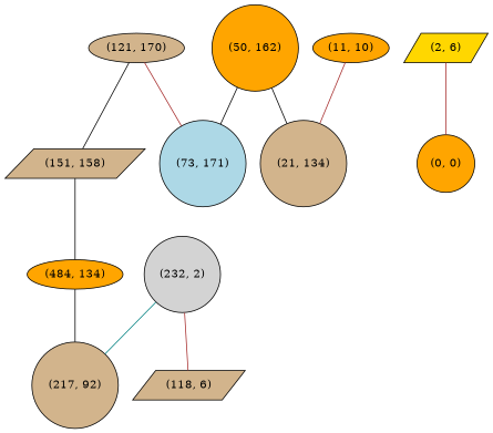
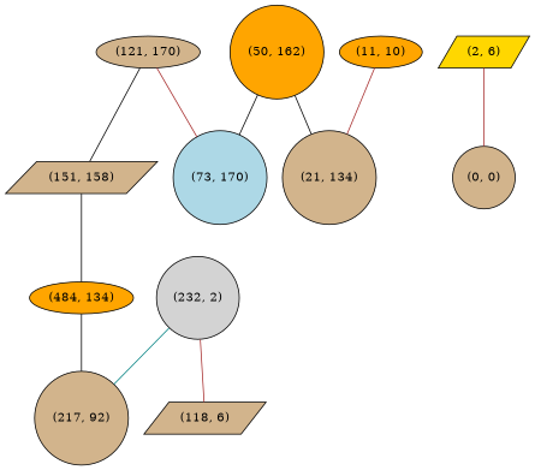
  graph {
    node [fillcolor=tan shape=circle style=filled]
    edge [color=black weight=1]
    "(121, 170)" [shape=ellipse]
    "(151, 158)" [shape=parallelogram]
-   "(73, 170)" [fillcolor=lightblue label="(73, 171)"]
+   "(73, 170)" [fillcolor=lightblue]
    n4 [fillcolor=orange label="(484, 134)" shape=ellipse]
    "(217, 92)"
    "(2, 6)" [fillcolor=gold shape=parallelogram]
-   "(0, 0)" [fillcolor=orange]
+   "(0, 0)"
    "(118, 6)" [shape=parallelogram]
    "(232, 2)" [fillcolor=lightgrey]
    "(50, 162)" [fillcolor=orange]
    "(21, 134)"
    "(11, 10)" [fillcolor=orange shape=ellipse]
    "(121, 170)" -- "(151, 158)"
    "(121, 170)" -- "(73, 170)" [color=brown]
    "(151, 158)" -- n4
    n4 -- "(217, 92)"
    "(2, 6)" -- "(0, 0)" [color=brown weight=4]
    "(232, 2)" -- "(217, 92)" [color=teal]
    "(232, 2)" -- "(118, 6)" [color=brown]
    "(50, 162)" -- "(73, 170)"
    "(50, 162)" -- "(21, 134)" [weight=2]
    "(11, 10)" -- "(21, 134)" [color=brown]
  }
